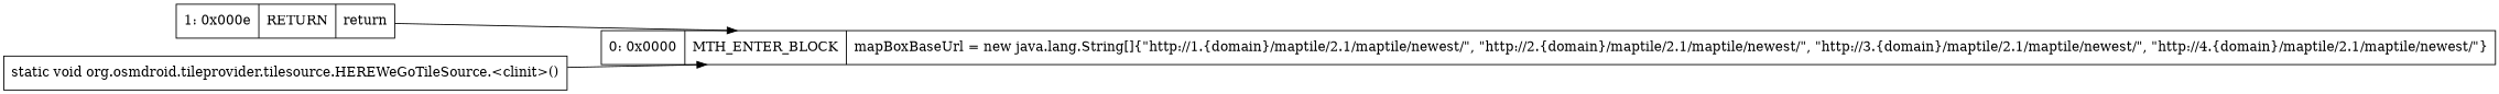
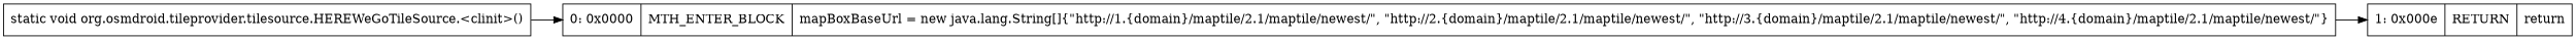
  digraph {
    rankdir=LR
    node [shape=record]
    edge [style=solid]
    n1 [label="{0\:\ 0x0000|MTH_ENTER_BLOCK\l|mapBoxBaseUrl = new java.lang.String[]\{\"http:\/\/1.\{domain\}\/maptile\/2.1\/maptile\/newest\/\", \"http:\/\/2.\{domain\}\/maptile\/2.1\/maptile\/newest\/\", \"http:\/\/3.\{domain\}\/maptile\/2.1\/maptile\/newest\/\", \"http:\/\/4.\{domain\}\/maptile\/2.1\/maptile\/newest\/\"\}\l}"]
    n2 [label="{1\:\ 0x000e|RETURN\l|return\l}"]
    n3 [label="{static void org.osmdroid.tileprovider.tilesource.HEREWeGoTileSource.\<clinit\>() }"]
-   n2 -> n1
+   n1 -> n2
    n3 -> n1
  }
